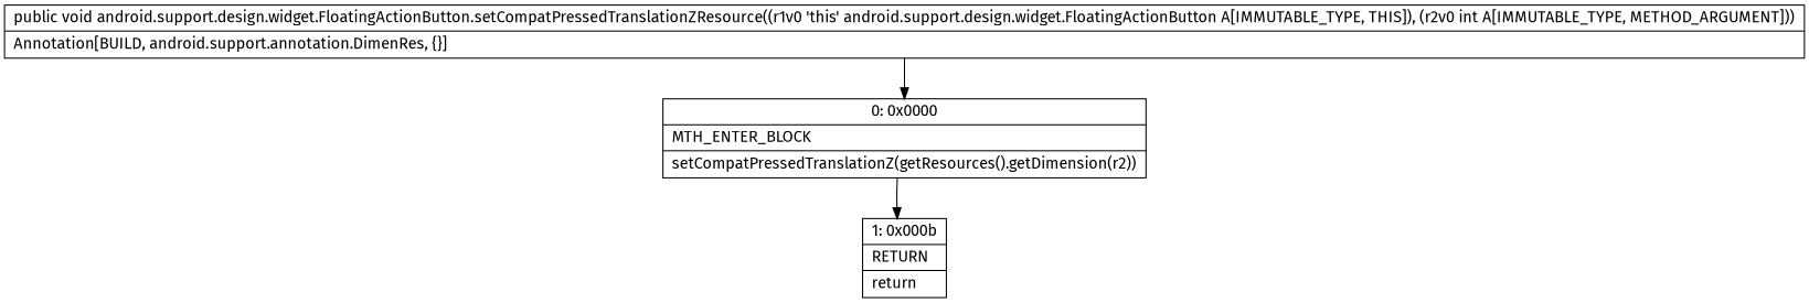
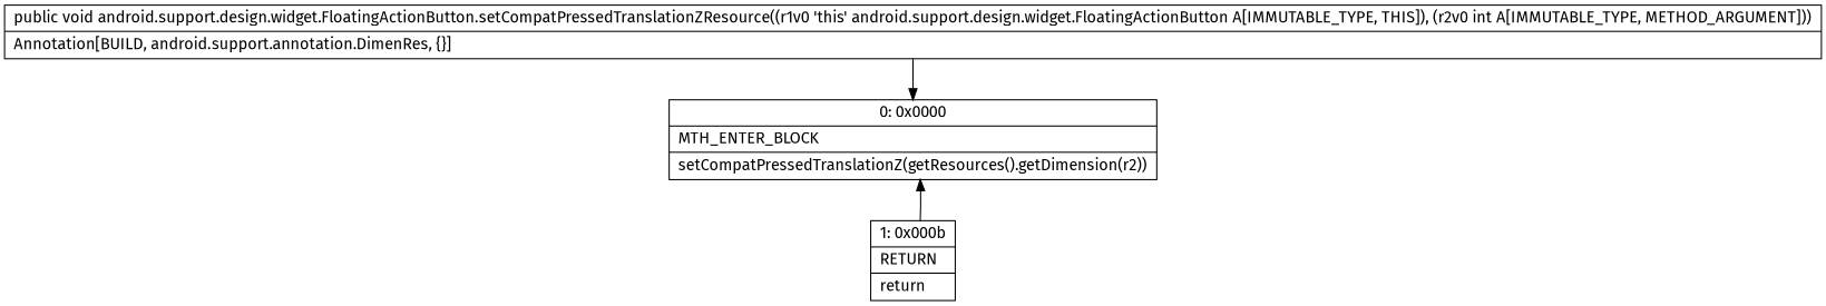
  digraph {
    fontname="Fira Sans"
    node [shape=record fontname="Fira Sans"]
    edge [fontname="Fira Sans"]
    n1 [label="{0\:\ 0x0000|MTH_ENTER_BLOCK\l|setCompatPressedTranslationZ(getResources().getDimension(r2))\l}"]
    n2 [label="{1\:\ 0x000b|RETURN\l|return\l}"]
    n3 [label="{public void android.support.design.widget.FloatingActionButton.setCompatPressedTranslationZResource((r1v0 'this' android.support.design.widget.FloatingActionButton A[IMMUTABLE_TYPE, THIS]), (r2v0 int A[IMMUTABLE_TYPE, METHOD_ARGUMENT]))  | Annotation[BUILD, android.support.annotation.DimenRes, \{\}]\l}"]
-   n1 -> n2
+   n2 -> n1
    n3 -> n1
  }
